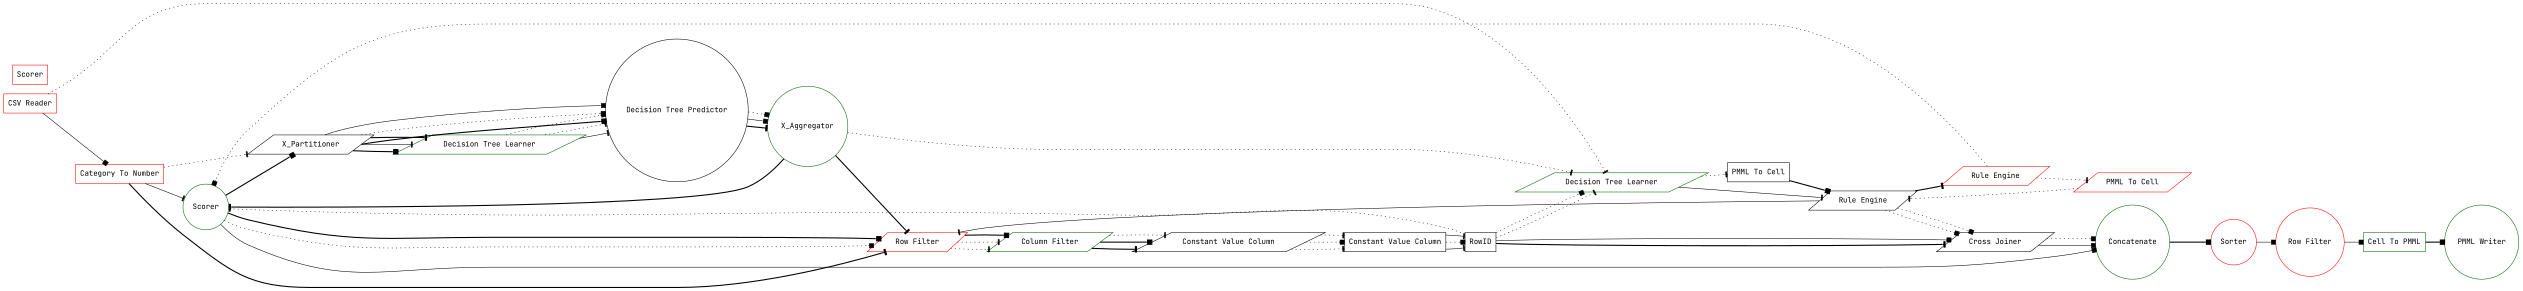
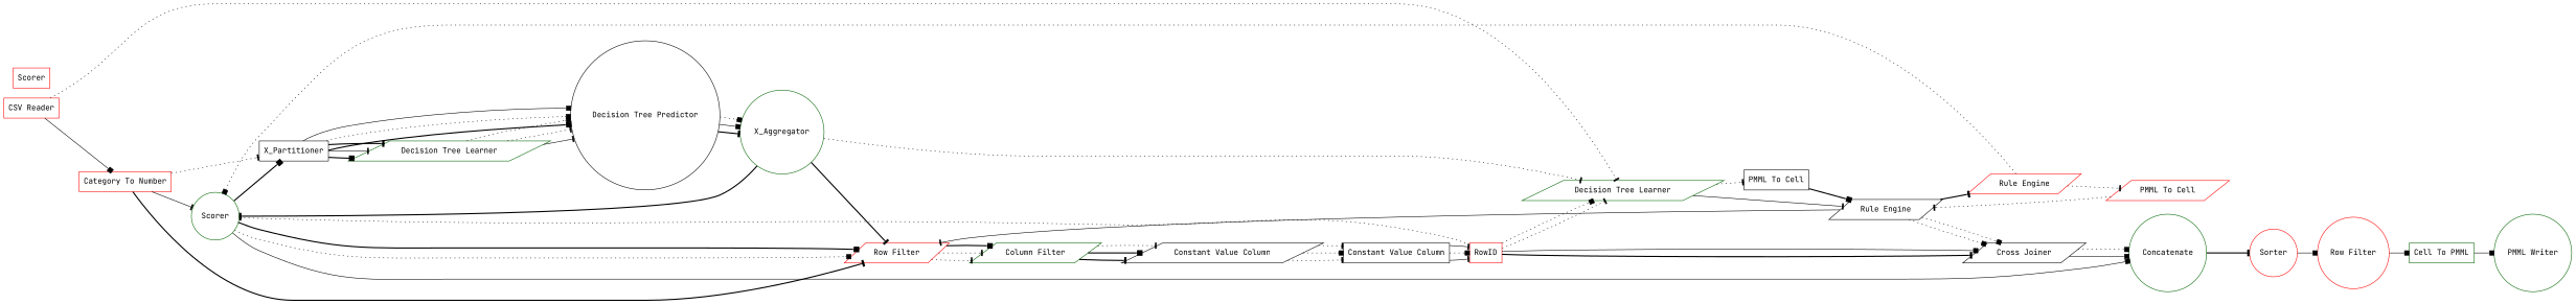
  digraph {
    fontname="JetBrains Mono"
    rankdir=LR
    node [color=red fontname="JetBrains Mono" shape=parallelogram]
    edge [arrowhead=tee fontname="JetBrains Mono" style=dotted]
    n1 [label=Sorter shape=circle]
    n2 [label="Row Filter" shape=circle]
    n3 [color=darkgreen label="Cell To PMML" shape=box]
    n4 [color=darkgreen label="PMML Writer" shape=circle]
    n5 [label="Category To Number" shape=box]
    n6 [color=darkgreen label=Scorer shape=circle]
    n7 [label="Row Filter"]
-   n8 [color=black label=X_Partitioner]
+   n8 [color=black label=X_Partitioner shape=box]
    n9 [color=darkgreen label=Concatenate shape=circle]
    n10 [color=darkgreen label="Column Filter"]
    n11 [label="CSV Reader" shape=box]
    n12 [color=darkgreen label="Decision Tree Learner"]
    n13 [color=black label="Rule Engine"]
    n14 [color=black label="PMML To Cell" shape=box]
    n15 [color=darkgreen label="Decision Tree Learner"]
    n16 [color=black label="Decision Tree Predictor" shape=circle]
    n17 [color=darkgreen label=X_Aggregator shape=circle]
    n18 [color=black label="Cross Joiner"]
    n19 [color=black label="Constant Value Column"]
    n20 [color=black label="Constant Value Column" shape=box]
-   n21 [color=black label=RowID shape=box]
+   n21 [label=RowID shape=box]
    n22 [label="PMML To Cell"]
    n23 [label="Rule Engine"]
    n24 [label=Scorer shape=box]
    n1 -> n2 [arrowhead=box style=solid]
    n2 -> n3 [arrowhead=box style=solid]
-   n3 -> n4 [arrowhead=box style=bold]
+   n3 -> n4 [arrowhead=box style=solid]
    n5 -> n6 [style=solid]
    n5 -> n7 [style=bold]
    n5 -> n8
    n6 -> n7 [arrowhead=box]
    n6 -> n7 [arrowhead=box style=bold]
    n6 -> n8 [arrowhead=box style=bold]
    n6 -> n9 [arrowhead=box style=solid]
    n7 -> n10
    n7 -> n10
    n7 -> n10 [arrowhead=box style=bold]
    n8 -> n15 [arrowhead=box style=bold]
    n8 -> n15 [style=solid]
    n8 -> n15 [style=bold]
    n8 -> n16 [arrowhead=box style=bold]
    n8 -> n16 [arrowhead=box]
    n8 -> n16 [arrowhead=box style=solid]
-   n9 -> n1 [arrowhead=box style=bold]
+   n9 -> n1 [style=bold]
    n10 -> n19 [style=bold]
    n10 -> n19 [arrowhead=box style=bold]
    n10 -> n19
    n11 -> n5 [arrowhead=box style=solid]
    n11 -> n12
    n12 -> n13 [style=solid]
    n12 -> n14
    n13 -> n7 [style=solid]
    n13 -> n18 [arrowhead=box]
    n13 -> n18 [arrowhead=box]
    n13 -> n23 [style=bold]
    n14 -> n13 [arrowhead=box style=bold]
    n15 -> n16 [style=solid]
    n15 -> n16
    n15 -> n16 [arrowhead=box]
    n16 -> n17 [style=bold]
    n16 -> n17 [arrowhead=box style=solid]
    n16 -> n17 [arrowhead=box]
    n17 -> n6 [style=bold]
    n17 -> n7 [style=bold]
    n17 -> n12
    n18 -> n9 [arrowhead=box style=solid]
    n18 -> n9 [arrowhead=box]
    n19 -> n20
    n19 -> n20 [arrowhead=box]
    n19 -> n20
    n20 -> n21 [style=solid]
    n20 -> n21 [arrowhead=box]
    n20 -> n21 [style=solid]
    n21 -> n6
    n21 -> n12
    n21 -> n12 [arrowhead=box]
    n21 -> n18 [style=bold]
    n21 -> n18 [arrowhead=box style=solid]
    n22 -> n13
    n23 -> n6 [arrowhead=box]
    n23 -> n22
  }
